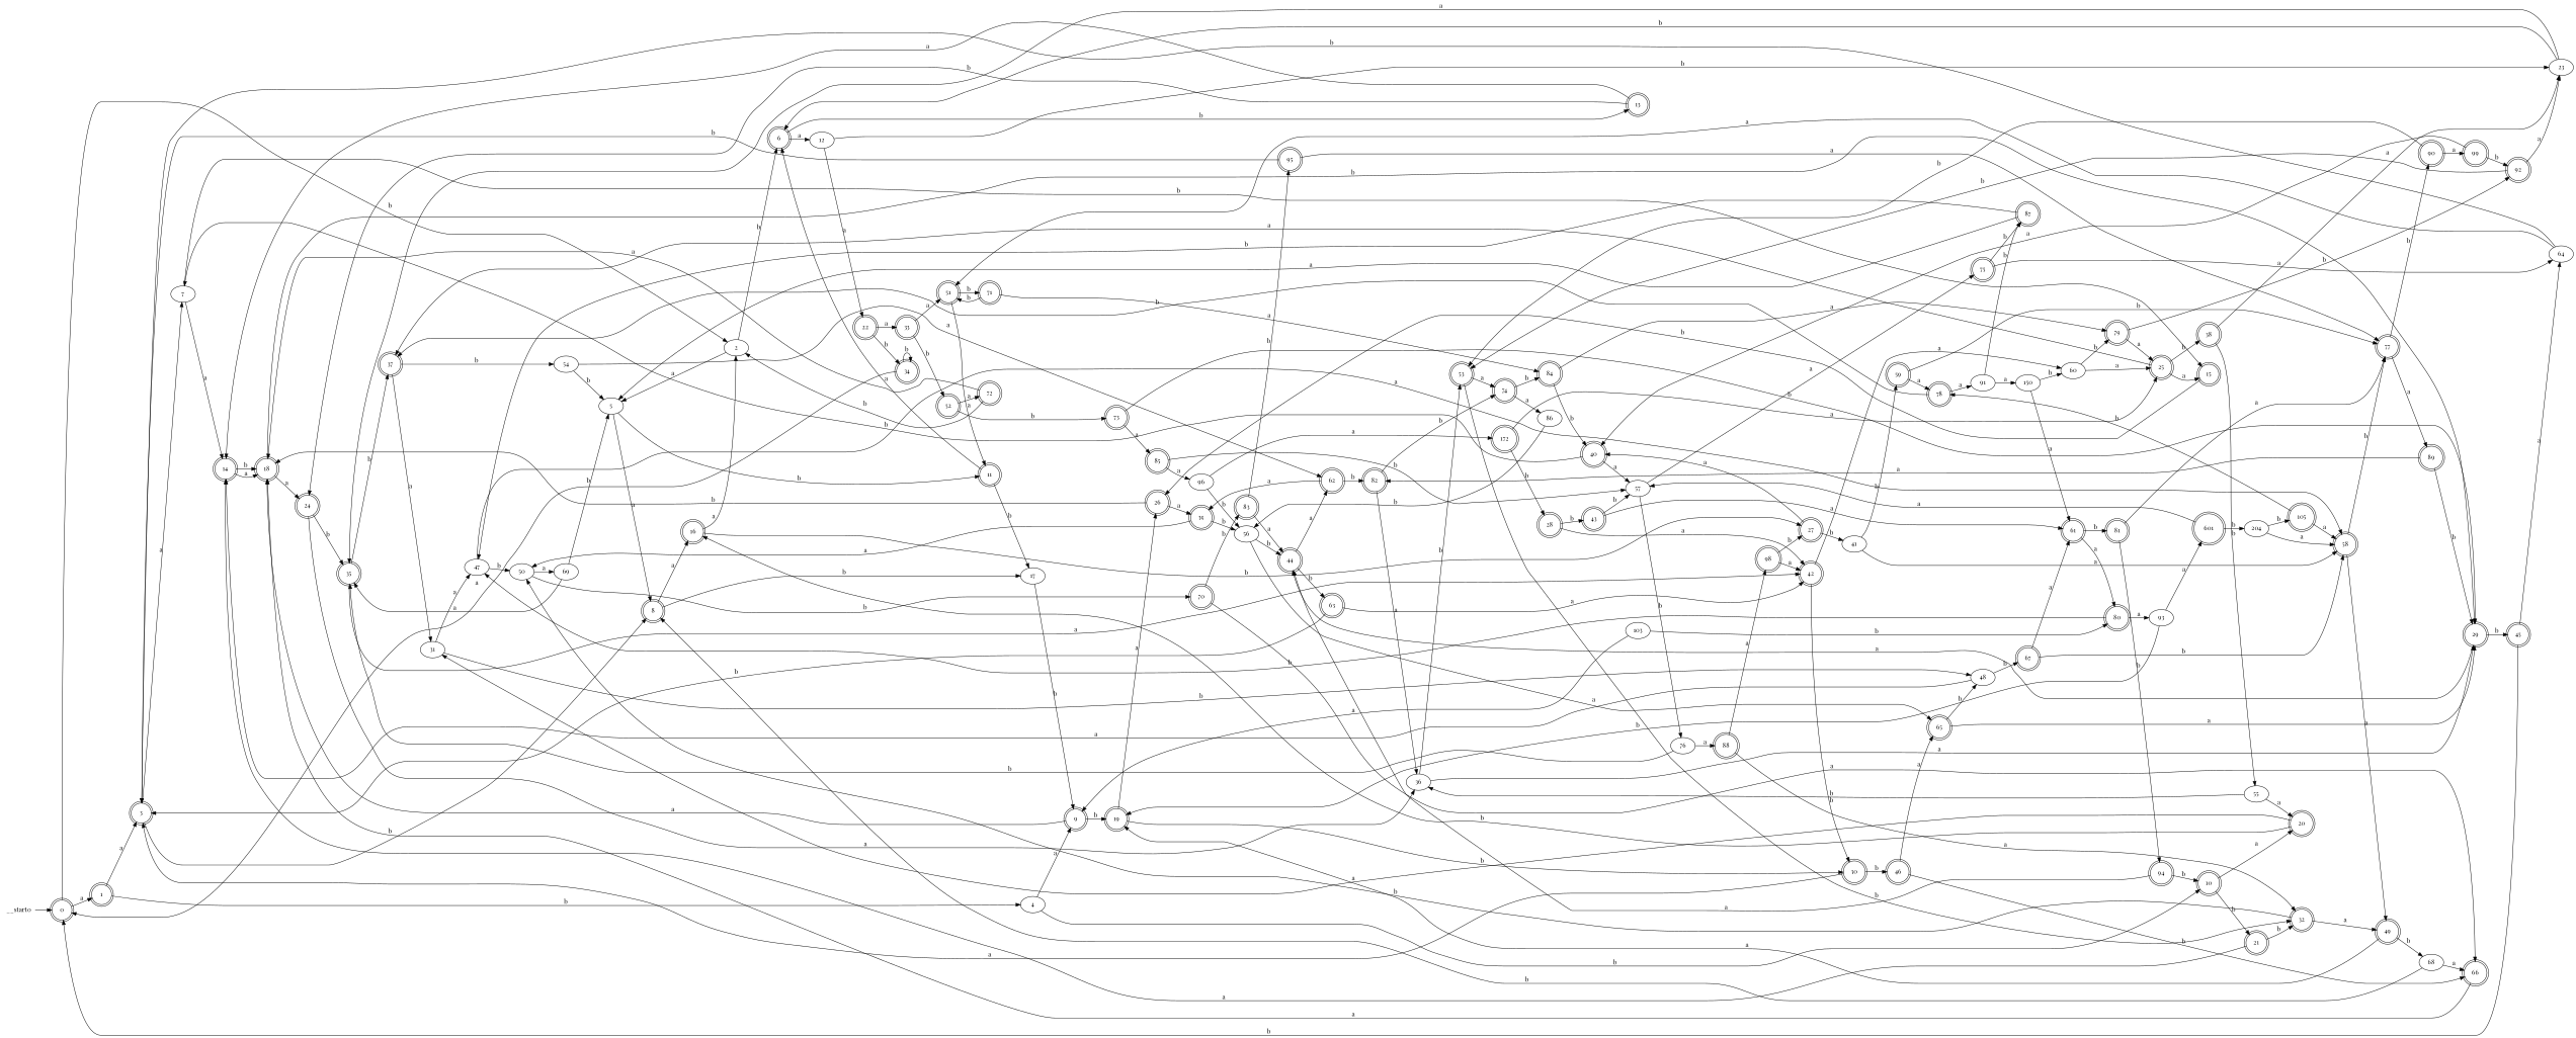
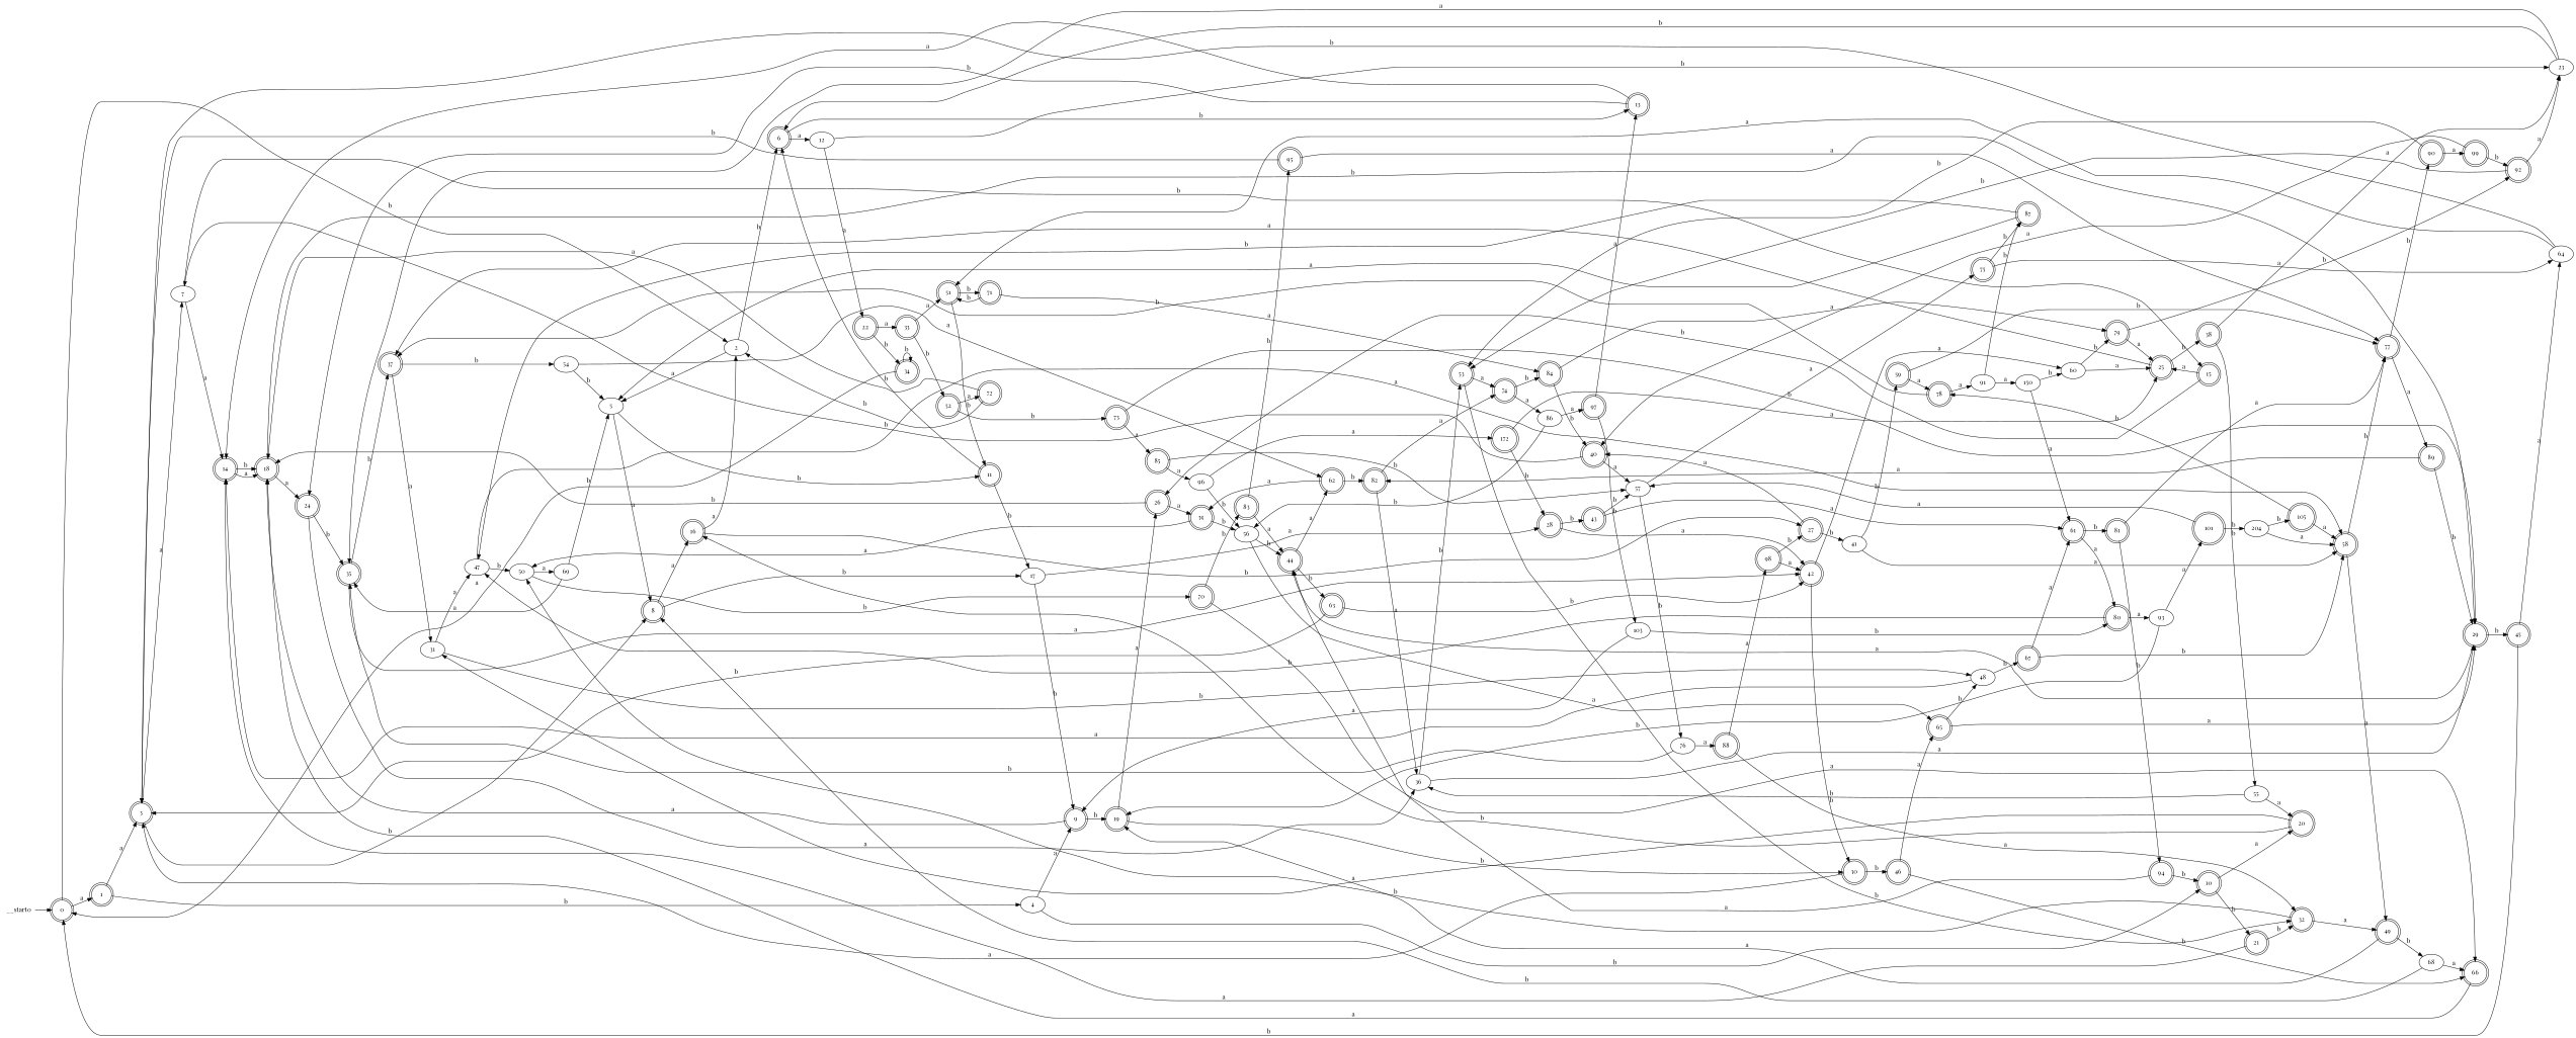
  digraph {
    fontname="Playfair Display"
    rankdir=LR
    node [fontname="Playfair Display" shape=doublecircle]
    edge [fontname="Playfair Display"]
    __start0 [shape=none]
    0
    1
    2 [shape=""]
    3
    4 [shape=""]
    5 [shape=""]
    6
    7 [shape=""]
    8
    9
    10
    11
    12 [shape=""]
    13
    14
    15
    16
    17 [shape=""]
    18
    19
    20
    21
    22
    23 [shape=""]
    24
    25
    26
    27
    28
    29
    30
    31 [shape=""]
    32
    33
    34
    35
    36 [shape=""]
    37
    38
    39
    40
    41 [shape=""]
    42
    43
    44
    45
    46
    47 [shape=""]
    48 [shape=""]
    49
    50 [shape=""]
    51
    52
    53
    54 [shape=""]
    55 [shape=""]
    56 [shape=""]
    57 [shape=""]
    58
    59
    60 [shape=""]
    61
    62
    63
    64 [shape=""]
    65
    66
    67
    68 [shape=""]
    69 [shape=""]
    70
    71
    72
    73
    74
    75
    76 [shape=""]
    77
    78
    79
    80
    81
    82
    83
    84
    85
    86 [shape=""]
    87
    88
    89
    90
    91 [shape=""]
    92
    93 [shape=""]
    94
    95
    96 [shape=""]
+   97
    98
    99
    n102 [label=150 shape=""]
-   101 [label=601]
+   101
    n104 [label=172]
    103 [shape=""]
    n106 [label=204 shape=""]
    105
    __start0 -> 0
    0 -> 1 [label=a]
    0 -> 2 [label=b]
    1 -> 3 [label=a]
    1 -> 4 [label=b]
    2 -> 5 [label=a]
    2 -> 6 [label=b]
    3 -> 7 [label=a]
    3 -> 8 [label=b]
    4 -> 9 [label=a]
    4 -> 10 [label=b]
    5 -> 8 [label=a]
    5 -> 11 [label=b]
    6 -> 12 [label=a]
    6 -> 13 [label=b]
    7 -> 14 [label=a]
    7 -> 15 [label=b]
    8 -> 16 [label=a]
    8 -> 17 [label=b]
    9 -> 18 [label=a]
    9 -> 19 [label=b]
    10 -> 20 [label=a]
    10 -> 21 [label=b]
-   11 -> 6 [label=a]
+   11 -> 6 [label=b]
    11 -> 17 [label=b]
    12 -> 22 [label=a]
    12 -> 23 [label=b]
    13 -> 14 [label=a]
    13 -> 24 [label=b]
    14 -> 18 [label=a]
    14 -> 18 [label=b]
-   25 -> 15 [label=a]
+   15 -> 25 [label=a]
    15 -> 26 [label=b]
    16 -> 2 [label=a]
    16 -> 27 [label=b]
    17 -> 9 [label=b]
+   17 -> 28 [label=a]
    18 -> 24 [label=a]
    18 -> 29 [label=b]
    19 -> 26 [label=a]
    19 -> 30 [label=b]
    20 -> 16 [label=b]
    20 -> 31 [label=a]
    21 -> 14 [label=a]
    21 -> 32 [label=b]
    22 -> 33 [label=a]
    22 -> 34 [label=b]
    23 -> 6 [label=b]
    23 -> 35 [label=a]
    24 -> 35 [label=b]
    24 -> 36 [label=a]
    25 -> 37 [label=a]
    25 -> 38 [label=b]
    26 -> 18 [label=b]
    26 -> 39 [label=a]
    27 -> 40 [label=a]
    27 -> 41 [label=b]
    28 -> 42 [label=a]
    28 -> 43 [label=b]
    29 -> 44 [label=a]
    29 -> 45 [label=b]
    30 -> 3 [label=a]
    30 -> 46 [label=b]
    31 -> 47 [label=a]
    31 -> 48 [label=b]
    32 -> 49 [label=a]
    32 -> 50 [label=b]
    33 -> 51 [label=a]
    33 -> 52 [label=b]
    34 -> 0 [label=a]
    34 -> 34 [label=b]
    35 -> 37 [label=b]
    35 -> 42 [label=a]
    36 -> 29 [label=a]
    36 -> 53 [label=b]
    37 -> 31 [label=a]
    37 -> 54 [label=b]
    38 -> 23 [label=a]
    38 -> 55 [label=b]
    39 -> 50 [label=a]
    39 -> 56 [label=b]
    40 -> 7 [label=b]
    40 -> 57 [label=a]
    41 -> 58 [label=a]
    41 -> 59 [label=b]
    42 -> 30 [label=b]
    42 -> 60 [label=a]
    43 -> 57 [label=b]
    43 -> 61 [label=a]
    44 -> 62 [label=a]
    44 -> 63 [label=b]
    45 -> 0 [label=b]
    45 -> 64 [label=a]
    46 -> 65 [label=a]
    46 -> 66 [label=b]
    47 -> 50 [label=b]
    47 -> 58 [label=a]
    48 -> 14 [label=a]
    48 -> 67 [label=b]
    49 -> 19 [label=a]
    49 -> 68 [label=b]
    50 -> 69 [label=a]
    50 -> 70 [label=b]
-   51 -> 11 [label=a]
+   51 -> 11 [label=b]
    51 -> 71 [label=b]
    52 -> 72 [label=a]
    52 -> 73 [label=b]
    53 -> 32 [label=b]
    53 -> 74 [label=a]
    54 -> 5 [label=b]
    54 -> 62 [label=a]
    55 -> 20 [label=a]
    55 -> 36 [label=b]
    56 -> 44 [label=b]
    56 -> 65 [label=a]
    57 -> 75 [label=a]
    57 -> 76 [label=b]
    58 -> 49 [label=a]
    58 -> 77 [label=b]
    59 -> 77 [label=b]
    59 -> 78 [label=a]
    60 -> 25 [label=a]
    60 -> 79 [label=b]
    61 -> 80 [label=a]
    61 -> 81 [label=b]
    62 -> 39 [label=a]
    62 -> 82 [label=b]
    63 -> 3 [label=b]
-   63 -> 42 [label=a]
+   63 -> 42 [label=b]
    64 -> 3 [label=b]
    64 -> 51 [label=a]
    65 -> 29 [label=a]
    65 -> 48 [label=b]
    66 -> 18 [label=a]
    67 -> 58 [label=b]
    67 -> 61 [label=a]
    68 -> 8 [label=b]
    68 -> 66 [label=a]
    69 -> 5 [label=b]
    69 -> 35 [label=a]
    70 -> 66 [label=a]
    70 -> 83 [label=b]
    71 -> 51 [label=b]
    71 -> 84 [label=a]
    72 -> 2 [label=b]
    72 -> 18 [label=a]
    73 -> 29 [label=b]
    73 -> 85 [label=a]
    74 -> 84 [label=b]
    74 -> 86 [label=a]
    75 -> 64 [label=a]
    75 -> 87 [label=b]
    76 -> 35 [label=b]
    76 -> 88 [label=a]
    77 -> 89 [label=a]
    77 -> 90 [label=b]
    78 -> 37 [label=b]
    78 -> 91 [label=a]
    79 -> 25 [label=a]
    79 -> 92 [label=b]
    80 -> 47 [label=b]
    80 -> 93 [label=a]
    81 -> 77 [label=a]
    81 -> 94 [label=b]
    82 -> 36 [label=a]
-   82 -> 74 [label=b]
+   82 -> 74 [label=a]
    83 -> 44 [label=a]
    83 -> 95 [label=b]
    84 -> 40 [label=b]
    84 -> 79 [label=a]
    85 -> 57 [label=b]
    85 -> 96 [label=a]
    86 -> 56 [label=b]
+   86 -> 97 [label=a]
    87 -> 5 [label=a]
    87 -> 47 [label=b]
    88 -> 32 [label=a]
    88 -> 98 [label=a]
    89 -> 29 [label=b]
    89 -> 82 [label=a]
    90 -> 53 [label=b]
    90 -> 99 [label=a]
    91 -> 87 [label=b]
    91 -> n102 [label=a]
    92 -> 23 [label=a]
    92 -> 53 [label=b]
    93 -> 19 [label=b]
    93 -> 101 [label=a]
    94 -> 10 [label=b]
    94 -> 44 [label=a]
    95 -> 3 [label=b]
    95 -> 77 [label=a]
    96 -> 56 [label=b]
    96 -> n104 [label=a]
+   97 -> 13 [label=a]
+   97 -> 103 [label=b]
    98 -> 27 [label=b]
    98 -> 42 [label=a]
    99 -> 40 [label=a]
    99 -> 92 [label=b]
    n102 -> 60 [label=b]
    n102 -> 61 [label=a]
    101 -> 57 [label=a]
    101 -> n106 [label=b]
    n104 -> 25 [label=a]
    n104 -> 28 [label=b]
    103 -> 9 [label=a]
    103 -> 80 [label=b]
    n106 -> 58 [label=a]
    n106 -> 105 [label=b]
    105 -> 58 [label=a]
    105 -> 78 [label=b]
  }
